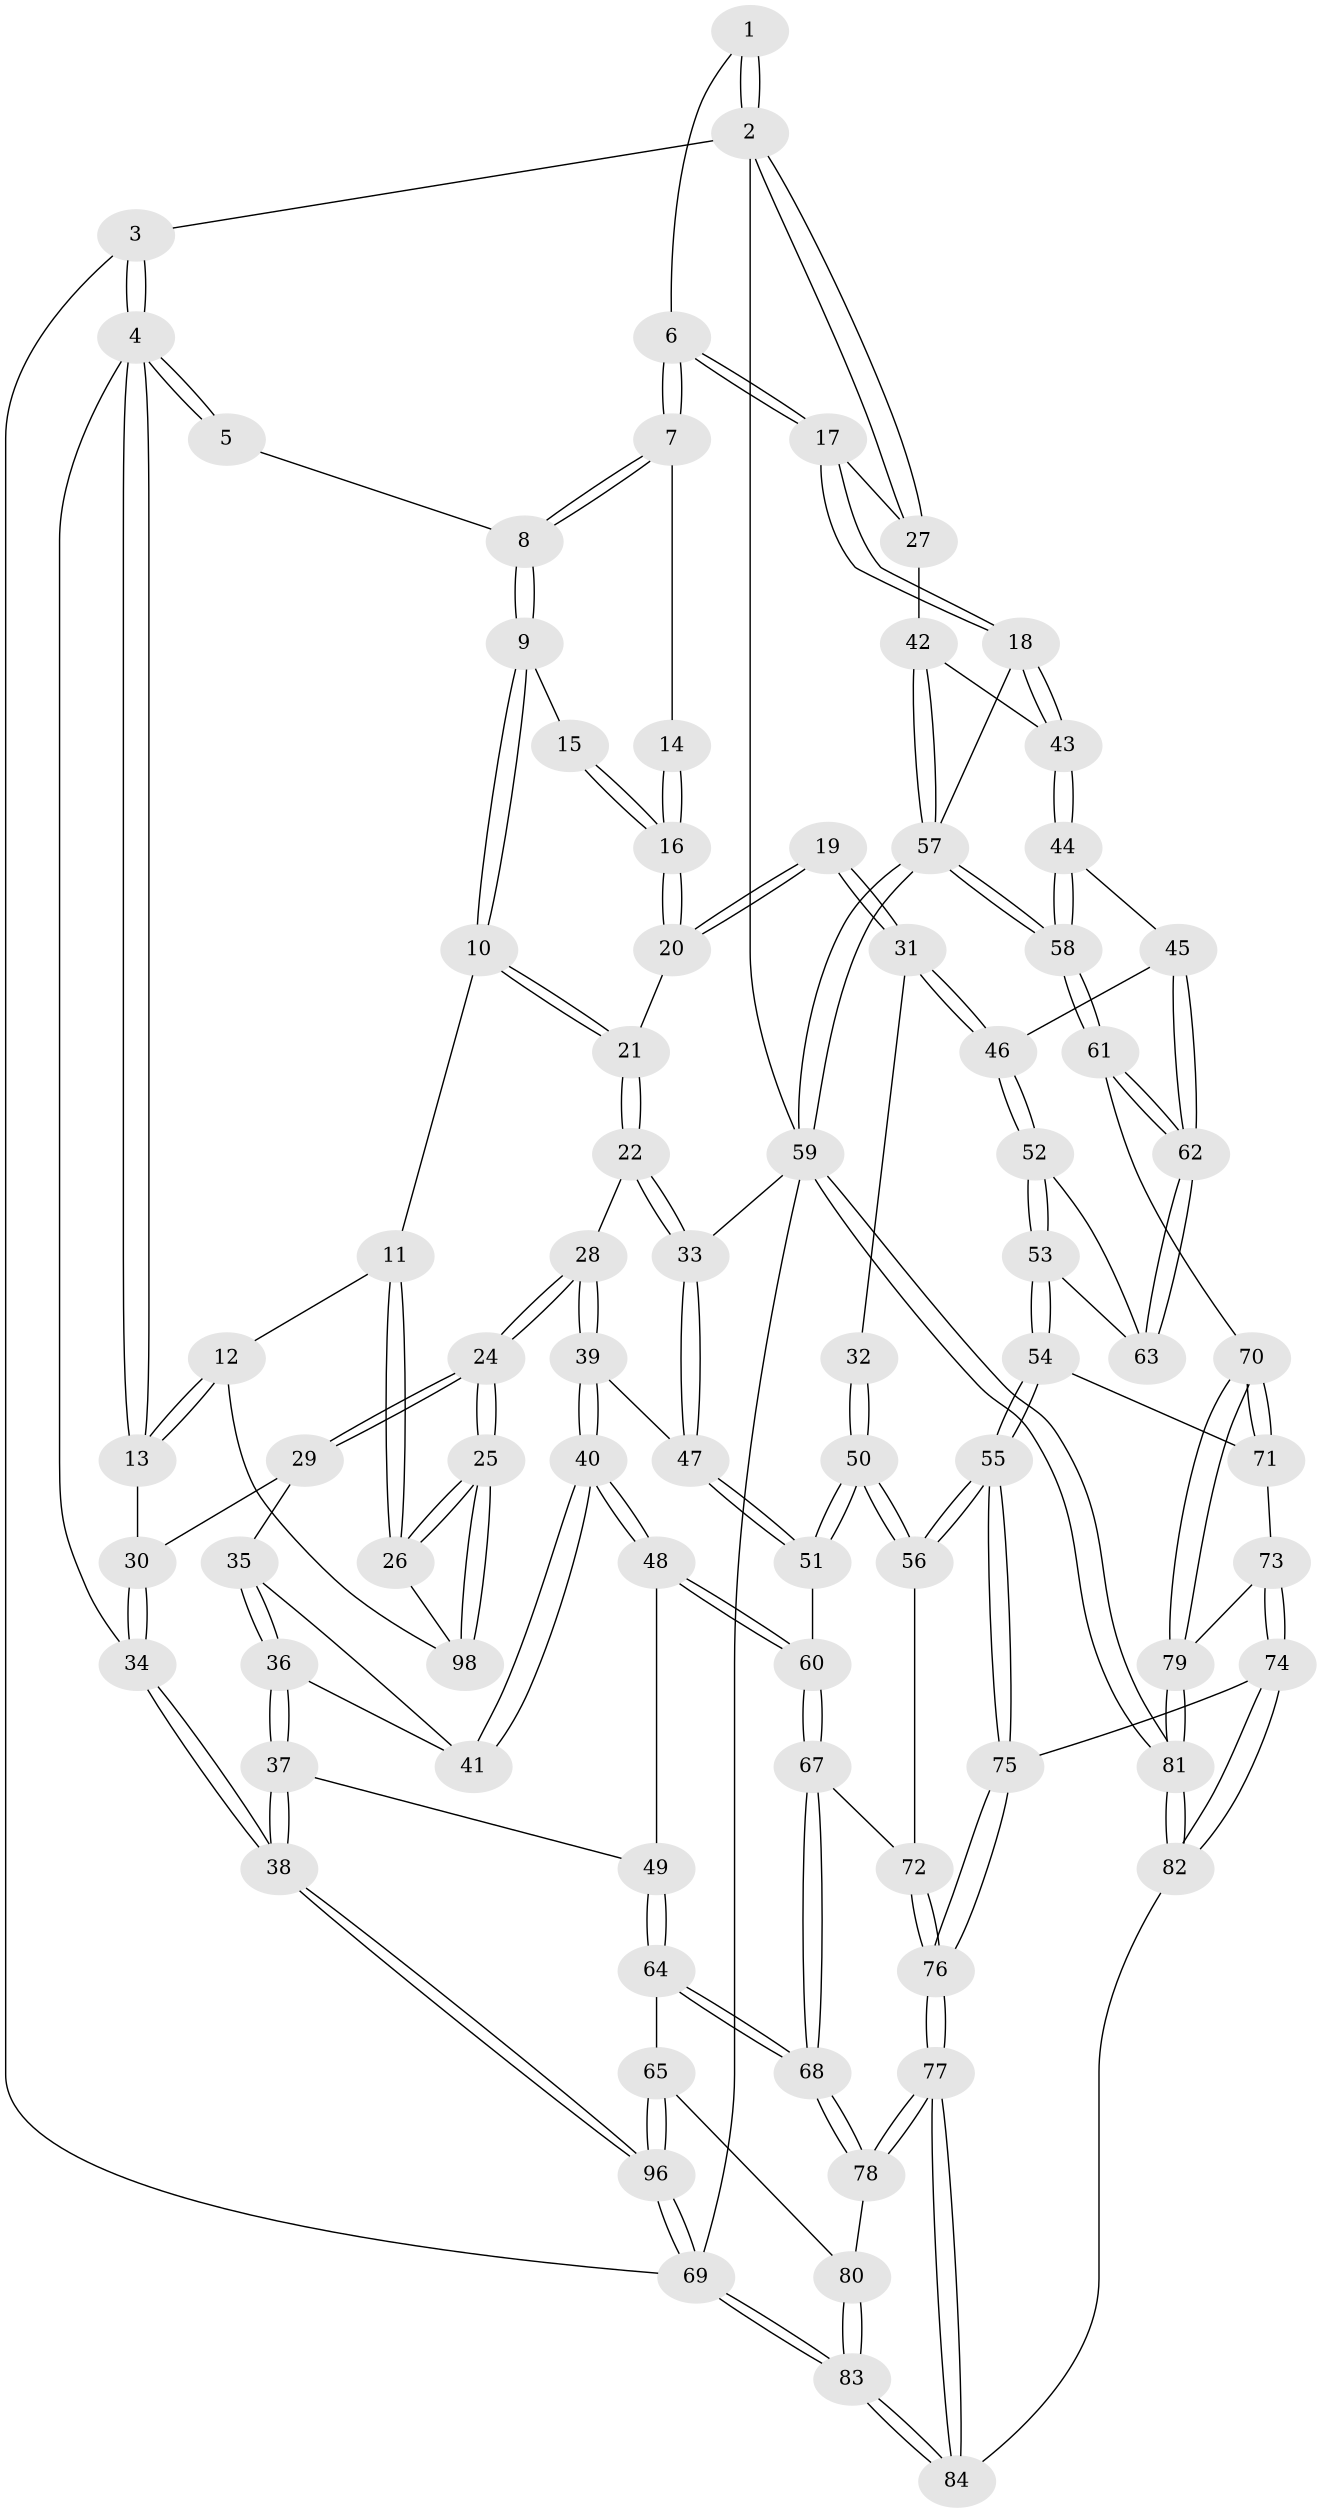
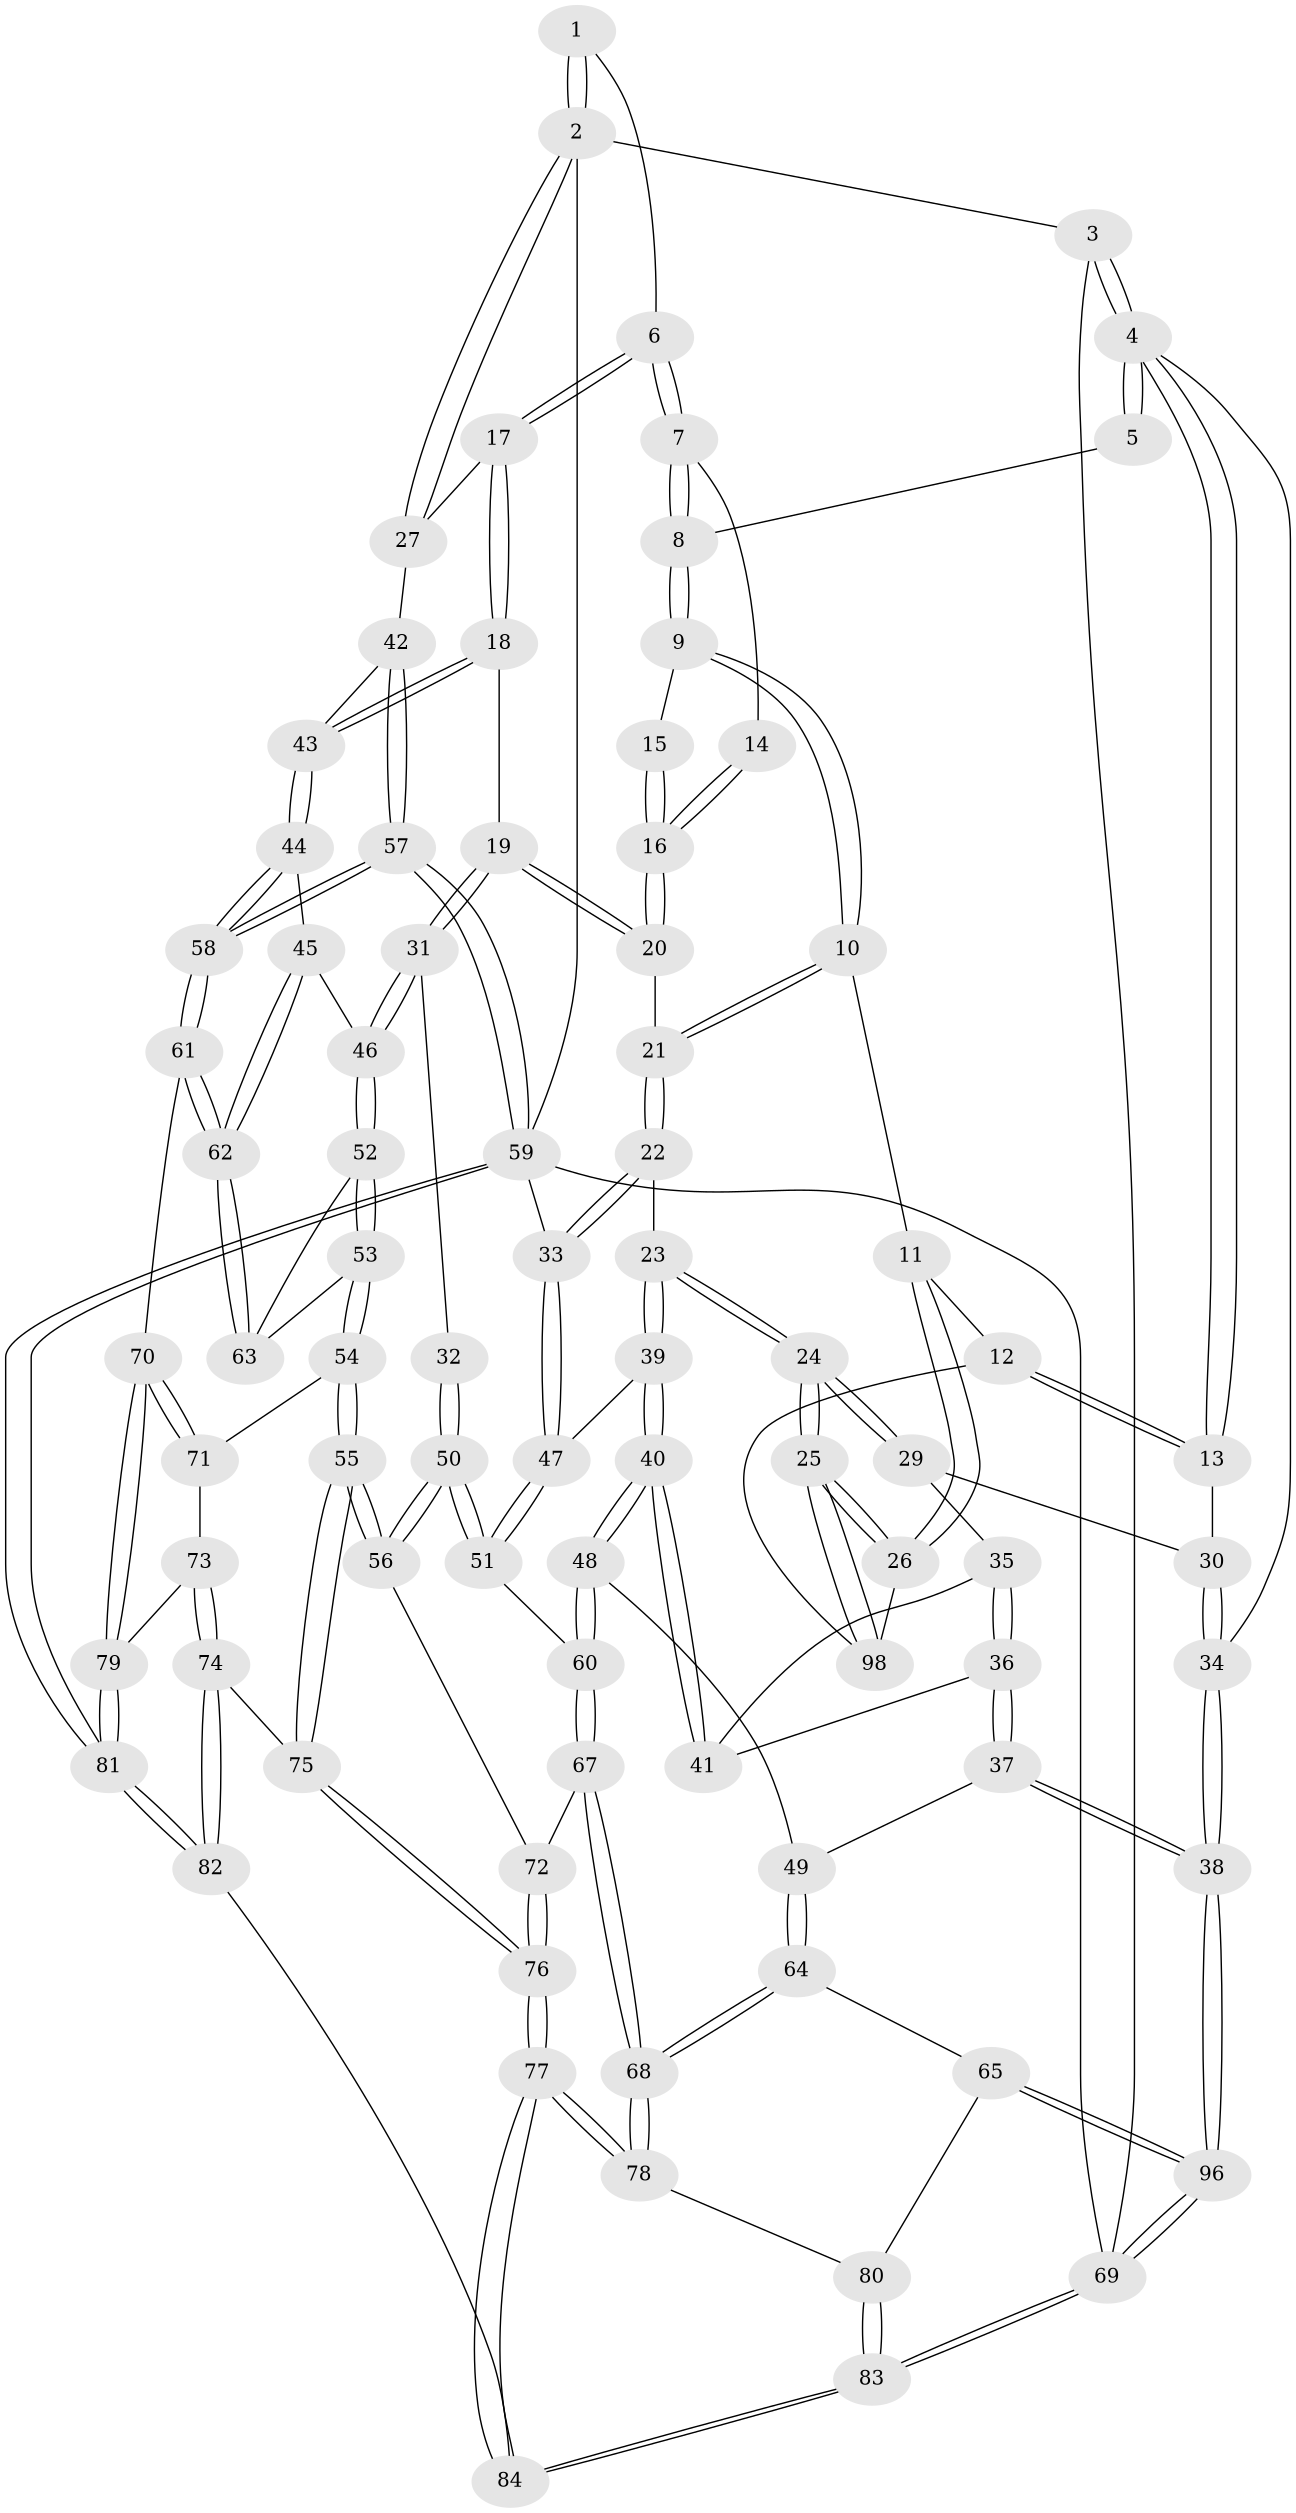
  graph {
    node [color=gray90 style=filled]
    1
    2
    6
    3
    27
    59
    7
    17
    4
    69
    42
    33
    81
    34
    5
    13
    38
    83
    8
    30
    9
    14
    18
    16
    10
    15
    11
    21
    12
    26
    22
    n32 [label=98]
    20
    19
    43
    31
    44
    32
    46
-   23 [label=28]
+   23
    24
    39
    47
    25
    29
    40
    35
    57
    36
    41
    50
    52
    51
    56
    n55 [label=96]
    37
    49
    64
    48
    60
    58
    45
    62
    61
    63
    53
    67
    65
    68
    72
    54
    55
    71
    75
    73
    76
    70
    82
    79
    80
    78
    84
    74
    77
    1 -- 2
    1 -- 2
    1 -- 6
    2 -- 3
    2 -- 27
    2 -- 27
    2 -- 59
    6 -- 7
    6 -- 7
    6 -- 17
    6 -- 17
    3 -- 4
    3 -- 4
    3 -- 69
    27 -- 42
    59 -- 69
    59 -- 33
    59 -- 81
    59 -- 81
    7 -- 8
    7 -- 8
    7 -- 14
    17 -- 27
    17 -- 18
    17 -- 18
    4 -- 34
    4 -- 5
    4 -- 5
    4 -- 13
    4 -- 13
    69 -- 83
    69 -- 83
    42 -- 43
    42 -- 57
    42 -- 57
    33 -- 47
    33 -- 47
    81 -- 82
    81 -- 82
    34 -- 38
    34 -- 38
    5 -- 8
    13 -- 30
    38 -- n55
    38 -- n55
    83 -- 84
    83 -- 84
    8 -- 9
    8 -- 9
    30 -- 34
    30 -- 34
    9 -- 10
    9 -- 10
    9 -- 15
    14 -- 16
    14 -- 16
-   18 -- 57
+   18 -- 19
    18 -- 43
    18 -- 43
    16 -- 20
    16 -- 20
    10 -- 11
    10 -- 21
    10 -- 21
    15 -- 16
    15 -- 16
    11 -- 12
    11 -- 26
    11 -- 26
    21 -- 22
    21 -- 22
    12 -- 13
    12 -- 13
    12 -- n32
    26 -- n32
    22 -- 33
    22 -- 33
    22 -- 23
    20 -- 21
    19 -- 20
    19 -- 20
    19 -- 31
    19 -- 31
    43 -- 44
    43 -- 44
    31 -- 32
    31 -- 46
    31 -- 46
    44 -- 58
    44 -- 58
    44 -- 45
    32 -- 50
    32 -- 50
    46 -- 52
    46 -- 52
    23 -- 24
    23 -- 24
    23 -- 39
    23 -- 39
    24 -- 25
    24 -- 25
    24 -- 29
    24 -- 29
    39 -- 47
    39 -- 40
    39 -- 40
    47 -- 51
    47 -- 51
    25 -- 26
    25 -- 26
    25 -- n32
    25 -- n32
    29 -- 30
    29 -- 35
    40 -- 41
    40 -- 41
    40 -- 48
    40 -- 48
    35 -- 36
    35 -- 36
    35 -- 41
    57 -- 59
    57 -- 59
    57 -- 58
    57 -- 58
    36 -- 41
    36 -- 37
    36 -- 37
    50 -- 51
    50 -- 51
    50 -- 56
    50 -- 56
    52 -- 63
    52 -- 53
    52 -- 53
    51 -- 60
    56 -- 72
    n55 -- 69
    n55 -- 69
    37 -- 38
    37 -- 38
    37 -- 49
    49 -- 64
    49 -- 64
    64 -- 65
    64 -- 68
    64 -- 68
    48 -- 49
    48 -- 60
    48 -- 60
    60 -- 67
    60 -- 67
    58 -- 61
    58 -- 61
    45 -- 46
    45 -- 62
    45 -- 62
    62 -- 63
    62 -- 63
    61 -- 62
    61 -- 62
    61 -- 70
    53 -- 63
    53 -- 54
    53 -- 54
    67 -- 68
    67 -- 68
    67 -- 72
    65 -- n55
    65 -- n55
    65 -- 80
    68 -- 78
    68 -- 78
    72 -- 76
    72 -- 76
    54 -- 55
    54 -- 55
    54 -- 71
    55 -- 56
    55 -- 56
    55 -- 75
    55 -- 75
    71 -- 73
    75 -- 76
    75 -- 76
    73 -- 79
    73 -- 74
    73 -- 74
    76 -- 77
    76 -- 77
    70 -- 71
    70 -- 71
    70 -- 79
    70 -- 79
    82 -- 84
    79 -- 81
    79 -- 81
    80 -- 83
    80 -- 83
    78 -- 80
    74 -- 75
    74 -- 82
    74 -- 82
    77 -- 78
    77 -- 78
    77 -- 84
    77 -- 84
  }
